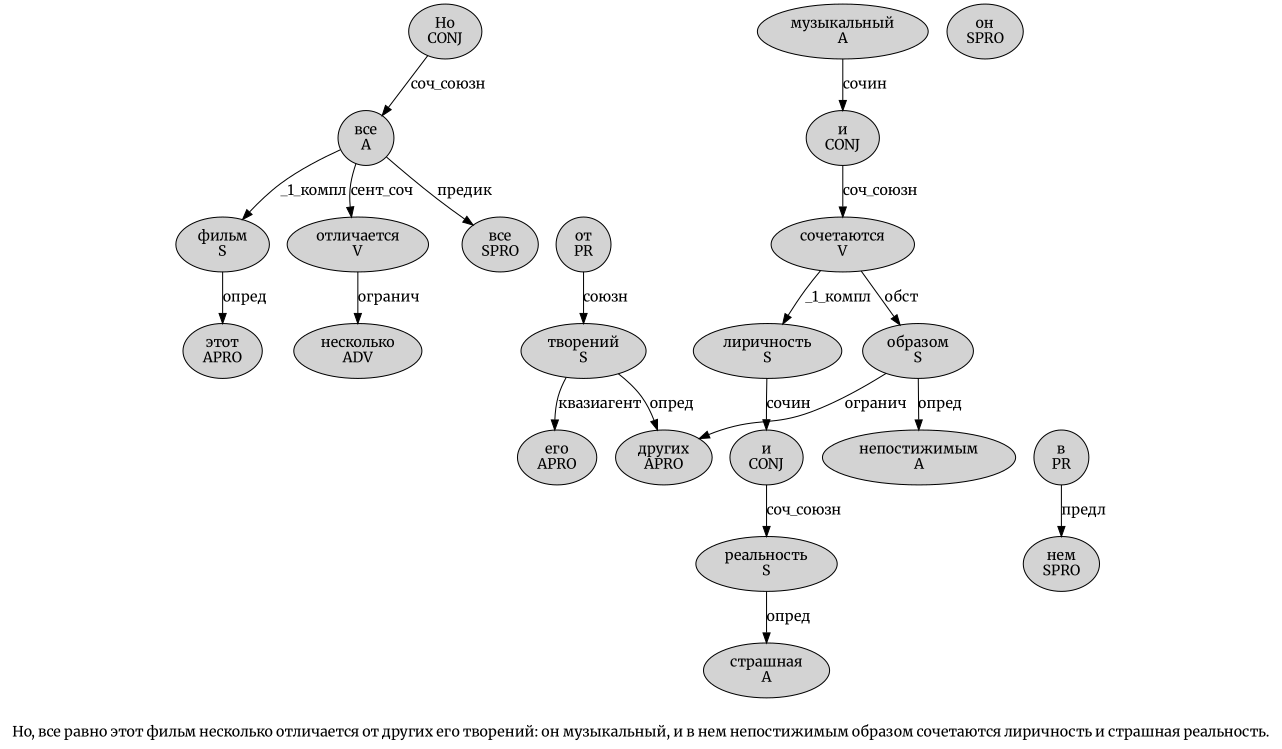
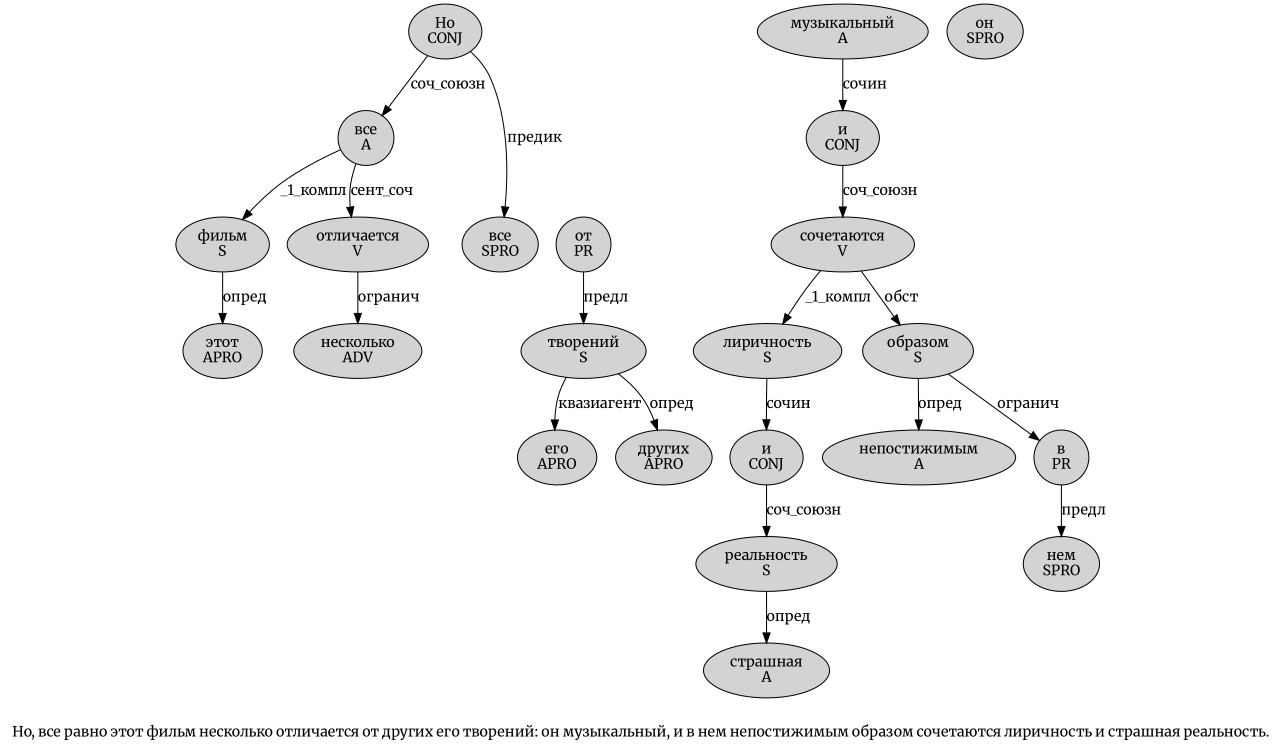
  digraph {
    fontname=Merriweather
    label="Но, все равно этот фильм несколько отличается от других его творений: он музыкальный, и в нем непостижимым образом сочетаются лиричность и страшная реальность."
    node [fillcolor=lightgray fontname=Merriweather penwidth=1 shape=ellipse style=filled]
    edge [fontname=Merriweather]
    n1 [label="Но\nCONJ"]
    n2 [label="все\nA"]
    n3 [label="все\nSPRO"]
    n4 [label="фильм\nS"]
    n5 [label="отличается\nV"]
    n6 [label="этот\nAPRO"]
    n7 [label="несколько\nADV"]
    n8 [label="от\nPR"]
    n9 [label="творений\nS"]
    n10 [label="других\nAPRO"]
    n11 [label="его\nAPRO"]
    n12 [label="он\nSPRO"]
    n13 [label="музыкальный\nA"]
    n14 [label="и\nCONJ"]
    n15 [label="сочетаются\nV"]
    n16 [label="образом\nS"]
    n17 [label="лиричность\nS"]
    n18 [label="в\nPR"]
    n19 [label="нем\nSPRO"]
    n20 [label="непостижимым\nA"]
    n21 [label="и\nCONJ"]
    n22 [label="реальность\nS"]
    n23 [label="страшная\nA"]
    n1 -> n2 [label="соч_союзн"]
-   n2 -> n3 [label="предик"]
+   n1 -> n3 [label="предик"]
    n2 -> n4 [label="_1_компл"]
    n2 -> n5 [label="сент_соч"]
    n4 -> n6 [label="опред"]
    n5 -> n7 [label="огранич"]
-   n8 -> n9 [label="союзн"]
+   n8 -> n9 [label="предл"]
    n9 -> n10 [label="опред"]
    n9 -> n11 [label="квазиагент"]
    n13 -> n14 [label="сочин"]
    n14 -> n15 [label="соч_союзн"]
    n15 -> n16 [label="обст"]
    n15 -> n17 [label="_1_компл"]
-   n16 -> n10 [label="огранич"]
+   n16 -> n18 [label="огранич"]
    n16 -> n20 [label="опред"]
    n17 -> n21 [label="сочин"]
    n18 -> n19 [label="предл"]
    n21 -> n22 [label="соч_союзн"]
    n22 -> n23 [label="опред"]
  }
